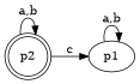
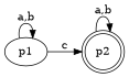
  digraph {
    rankdir=LR
    n1 [label=p1]
    n2 [label=p2 shape=doublecircle]
    n1 -> n1 [label="a,b"]
-   n2 -> n1 [label=c]
+   n1 -> n2 [label=c]
    n2 -> n2 [label="a,b"]
  }
